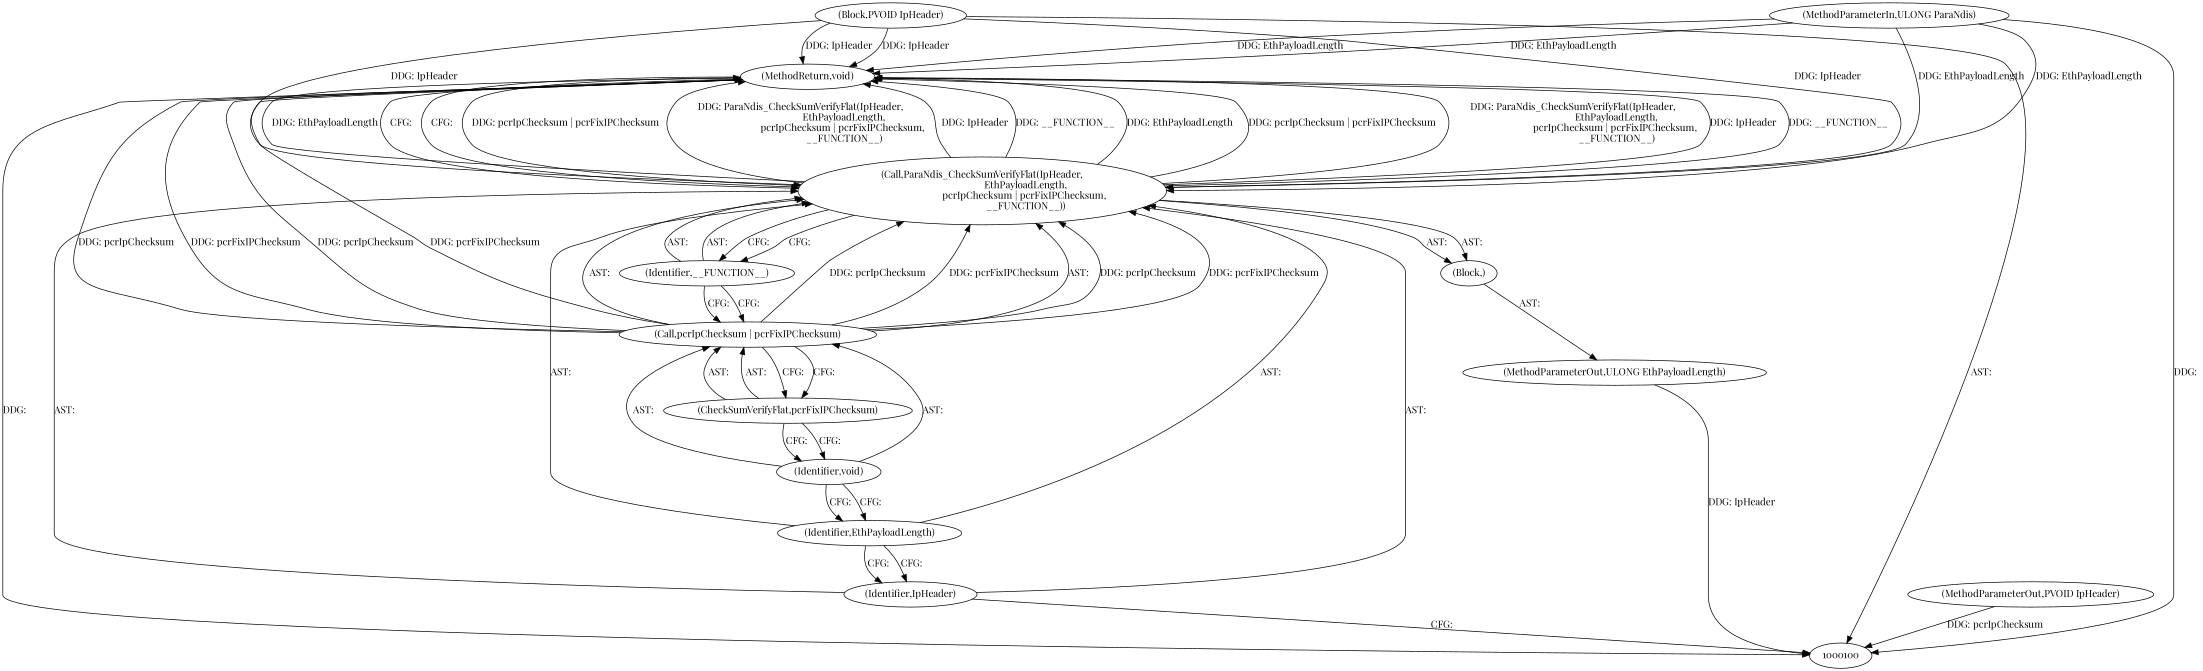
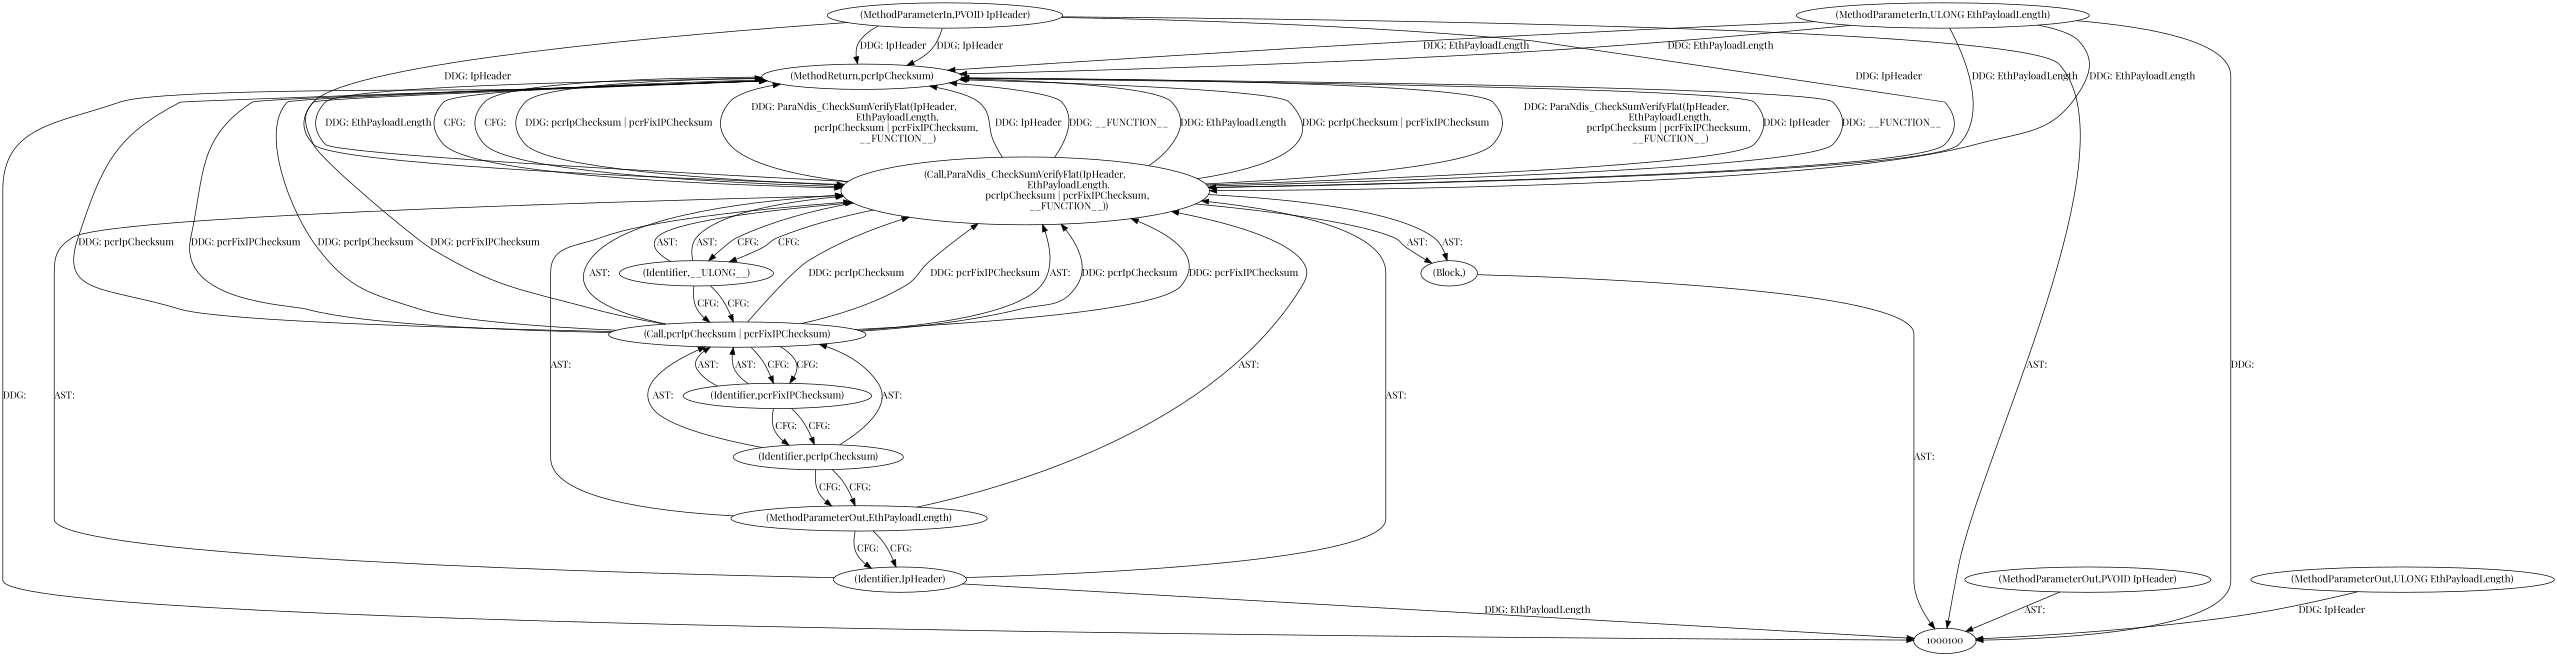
  digraph {
    fontname="Playfair Display"
    node [fontname="Playfair Display"]
    edge [fontname="Playfair Display"]
-   n1 [label="(MethodReturn,void)"]
+   n1 [label="(MethodReturn,pcrIpChecksum)"]
    n2 [label="(Call,ParaNdis_CheckSumVerifyFlat(IpHeader,\n                                 EthPayloadLength,\n                                pcrIpChecksum | pcrFixIPChecksum,\n                                 __FUNCTION__))"]
    1000100
    n4 [label="(Block,)"]
-   n5 [label="(Identifier,__FUNCTION__)"]
-   n6 [label="(Block,PVOID IpHeader)"]
+   n5 [label="(Identifier,__ULONG__)"]
+   n6 [label="(MethodParameterIn,PVOID IpHeader)"]
    n7 [label="(MethodParameterOut,PVOID IpHeader)"]
-   n8 [label="(MethodParameterIn,ULONG ParaNdis)"]
+   n8 [label="(MethodParameterIn,ULONG EthPayloadLength)"]
    n9 [label="(MethodParameterOut,ULONG EthPayloadLength)"]
    n10 [label="(Identifier,IpHeader)"]
    n11 [label="(Call,pcrIpChecksum | pcrFixIPChecksum)"]
-   n12 [label="(Identifier,EthPayloadLength)"]
-   n13 [label="(CheckSumVerifyFlat,pcrFixIPChecksum)"]
-   n14 [label="(Identifier,void)"]
+   n12 [label="(MethodParameterOut,EthPayloadLength)"]
+   n13 [label="(Identifier,pcrFixIPChecksum)"]
+   n14 [label="(Identifier,pcrIpChecksum)"]
    n1 -> n2 [label="CFG: "]
    n1 -> n2 [label="CFG: "]
    n1 -> 1000100 [label="DDG: "]
    n2 -> n1 [label="DDG: pcrIpChecksum | pcrFixIPChecksum"]
    n2 -> n1 [label="DDG: ParaNdis_CheckSumVerifyFlat(IpHeader,\n                                 EthPayloadLength,\n                                pcrIpChecksum | pcrFixIPChecksum,\n                                 __FUNCTION__)"]
    n2 -> n1 [label="DDG: IpHeader"]
    n2 -> n1 [label="DDG: __FUNCTION__"]
    n2 -> n1 [label="DDG: EthPayloadLength"]
    n2 -> n1 [label="DDG: pcrIpChecksum | pcrFixIPChecksum"]
    n2 -> n1 [label="DDG: ParaNdis_CheckSumVerifyFlat(IpHeader,\n                                 EthPayloadLength,\n                                pcrIpChecksum | pcrFixIPChecksum,\n                                 __FUNCTION__)"]
    n2 -> n1 [label="DDG: IpHeader"]
    n2 -> n1 [label="DDG: __FUNCTION__"]
    n2 -> n1 [label="DDG: EthPayloadLength"]
    n2 -> n4 [label="AST: "]
    n2 -> n4 [label="AST: "]
    n2 -> n5 [label="CFG: "]
    n2 -> n5 [label="CFG: "]
-   n4 -> n9 [label="AST: "]
+   n4 -> 1000100 [label="AST: "]
    n5 -> n2 [label="AST: "]
    n5 -> n2 [label="AST: "]
    n5 -> n11 [label="CFG: "]
    n5 -> n11 [label="CFG: "]
    n6 -> n1 [label="DDG: IpHeader"]
    n6 -> n1 [label="DDG: IpHeader"]
    n6 -> n2 [label="DDG: IpHeader"]
    n6 -> n2 [label="DDG: IpHeader"]
    n6 -> 1000100 [label="AST: "]
-   n7 -> 1000100 [label="DDG: pcrIpChecksum"]
+   n7 -> 1000100 [label="AST: "]
    n8 -> n1 [label="DDG: EthPayloadLength"]
    n8 -> n1 [label="DDG: EthPayloadLength"]
    n8 -> n2 [label="DDG: EthPayloadLength"]
    n8 -> n2 [label="DDG: EthPayloadLength"]
    n8 -> 1000100 [label="DDG: "]
    n9 -> 1000100 [label="DDG: IpHeader"]
    n10 -> n2 [label="AST: "]
    n10 -> n2 [label="AST: "]
-   n10 -> 1000100 [label="CFG: "]
+   n10 -> 1000100 [label="DDG: EthPayloadLength"]
    n11 -> n1 [label="DDG: pcrIpChecksum"]
    n11 -> n1 [label="DDG: pcrFixIPChecksum"]
    n11 -> n1 [label="DDG: pcrIpChecksum"]
    n11 -> n1 [label="DDG: pcrFixIPChecksum"]
    n11 -> n2 [label="AST: "]
    n11 -> n2 [label="DDG: pcrIpChecksum"]
    n11 -> n2 [label="DDG: pcrFixIPChecksum"]
    n11 -> n2 [label="AST: "]
    n11 -> n2 [label="DDG: pcrIpChecksum"]
    n11 -> n2 [label="DDG: pcrFixIPChecksum"]
    n11 -> n13 [label="CFG: "]
    n11 -> n13 [label="CFG: "]
    n12 -> n2 [label="AST: "]
    n12 -> n2 [label="AST: "]
    n12 -> n10 [label="CFG: "]
    n12 -> n10 [label="CFG: "]
    n13 -> n11 [label="AST: "]
    n13 -> n11 [label="AST: "]
    n13 -> n14 [label="CFG: "]
    n13 -> n14 [label="CFG: "]
    n14 -> n11 [label="AST: "]
    n14 -> n11 [label="AST: "]
    n14 -> n12 [label="CFG: "]
    n14 -> n12 [label="CFG: "]
  }
